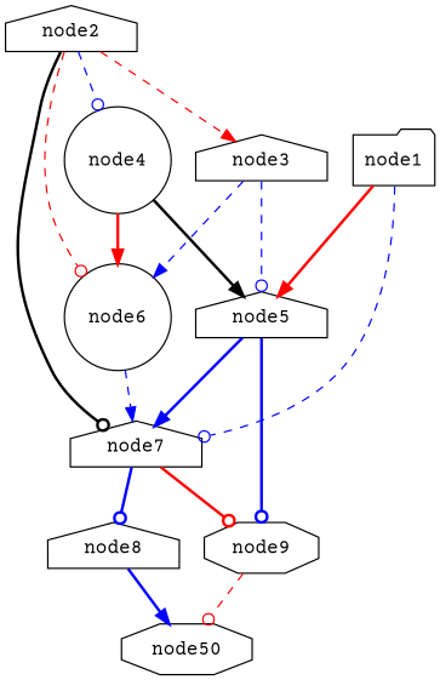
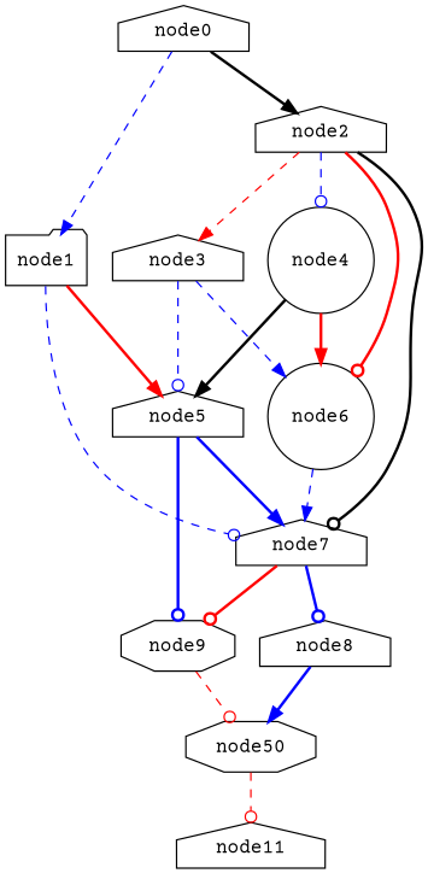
  digraph {
    fontname="Courier Prime"
    node [fontname="Courier Prime" shape=house]
    edge [arrowhead=odot color=blue fontname="Courier Prime" style=bold]
    n1 [label=node50 shape=octagon]
+   node11
    node9 [shape=octagon]
    node8
    node7
    node6 [shape=circle]
    node5
    node4 [shape=circle]
    node3
    node2
    node1 [shape=folder]
+   node0
+   n1 -> node11 [color=red style=dashed]
    node9 -> n1 [color=red style=dashed]
    node8 -> n1 [arrowhead=normal]
    node7 -> node9 [color=red]
    node7 -> node8
    node6 -> node7 [arrowhead=normal style=dashed]
    node5 -> node9
    node5 -> node7 [arrowhead=normal]
    node4 -> node6 [arrowhead=normal color=red]
    node4 -> node5 [arrowhead=normal color=black]
    node3 -> node6 [arrowhead=normal style=dashed]
    node3 -> node5 [style=dashed]
    node2 -> node7 [color=black]
-   node2 -> node6 [color=red style=dashed]
+   node2 -> node6 [color=red]
    node2 -> node4 [style=dashed]
    node2 -> node3 [arrowhead=normal color=red style=dashed]
    node1 -> node7 [style=dashed]
    node1 -> node5 [arrowhead=normal color=red]
+   node0 -> node2 [arrowhead=normal color=black]
+   node0 -> node1 [arrowhead=normal style=dashed]
  }
